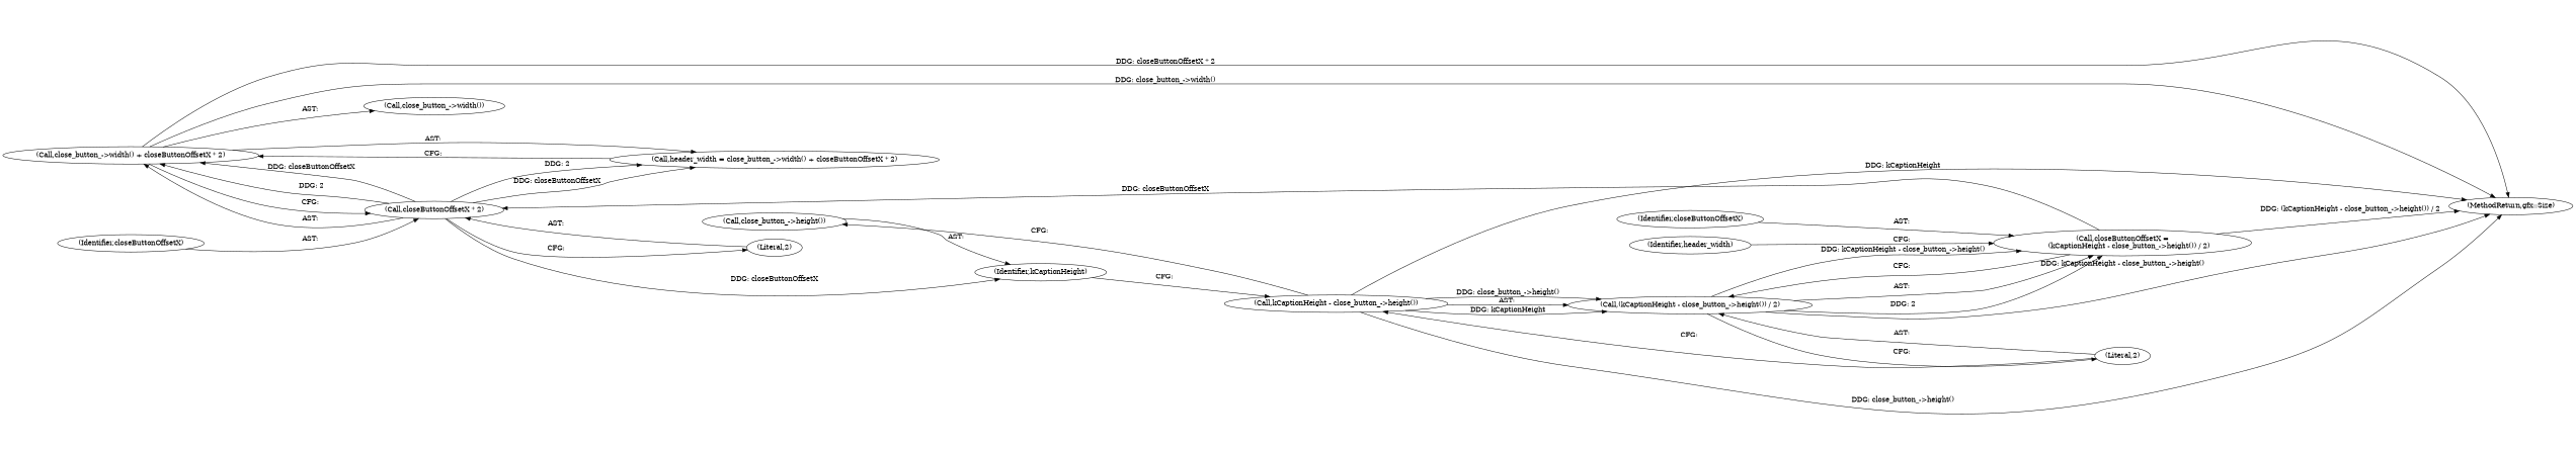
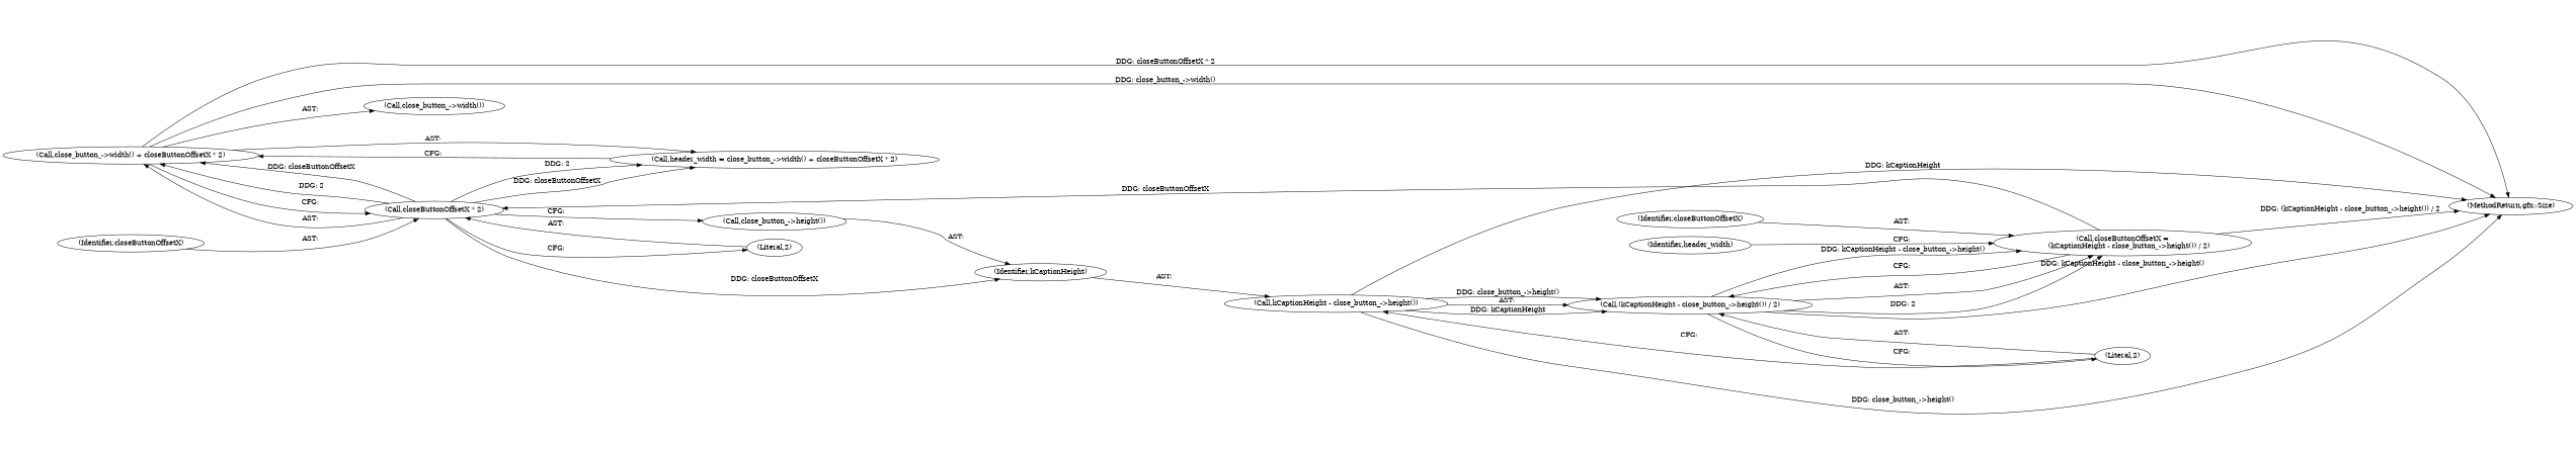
  digraph {
    rankdir=LR
    n1 [label="(Call,close_button_->width() + closeButtonOffsetX * 2)"]
    n2 [label="(Call,closeButtonOffsetX * 2)"]
    n3 [label="(MethodReturn,gfx::Size)"]
    n4 [label="(Call,header_width = close_button_->width() + closeButtonOffsetX * 2)"]
    n5 [label="(Call,close_button_->width())"]
    n6 [label="(Literal,2)"]
    n7 [label="(Identifier,kCaptionHeight)"]
    n8 [label="(Call,closeButtonOffsetX =\n      (kCaptionHeight - close_button_->height()) / 2)"]
    n9 [label="(Call,(kCaptionHeight - close_button_->height()) / 2)"]
    n10 [label="(Literal,2)"]
    n11 [label="(Call,kCaptionHeight - close_button_->height())"]
    n12 [label="(Call,close_button_->height())"]
    n13 [label="(Identifier,header_width)"]
    n14 [label="(Identifier,closeButtonOffsetX)"]
    n15 [label="(Identifier,closeButtonOffsetX)"]
    n1 -> n2 [label="CFG: "]
    n1 -> n3 [label="DDG: closeButtonOffsetX * 2"]
    n1 -> n3 [label="DDG: close_button_->width()"]
    n1 -> n4 [label="AST: "]
    n1 -> n5 [label="AST: "]
    n2 -> n1 [label="AST: "]
    n2 -> n1 [label="DDG: closeButtonOffsetX"]
    n2 -> n1 [label="DDG: 2"]
    n2 -> n4 [label="DDG: closeButtonOffsetX"]
    n2 -> n4 [label="DDG: 2"]
    n2 -> n6 [label="CFG: "]
    n2 -> n7 [label="DDG: closeButtonOffsetX"]
    n4 -> n1 [label="CFG: "]
    n6 -> n2 [label="AST: "]
-   n7 -> n11 [label="CFG: "]
+   n7 -> n11 [label="AST: "]
    n8 -> n2 [label="DDG: closeButtonOffsetX"]
    n8 -> n3 [label="DDG: (kCaptionHeight - close_button_->height()) / 2"]
    n8 -> n9 [label="CFG: "]
    n9 -> n3 [label="DDG: kCaptionHeight - close_button_->height()"]
    n9 -> n8 [label="AST: "]
    n9 -> n8 [label="DDG: kCaptionHeight - close_button_->height()"]
    n9 -> n8 [label="DDG: 2"]
    n9 -> n10 [label="CFG: "]
    n10 -> n9 [label="AST: "]
    n10 -> n11 [label="CFG: "]
    n11 -> n3 [label="DDG: close_button_->height()"]
    n11 -> n3 [label="DDG: kCaptionHeight"]
    n11 -> n9 [label="AST: "]
    n11 -> n9 [label="DDG: kCaptionHeight"]
    n11 -> n9 [label="DDG: close_button_->height()"]
-   n11 -> n12 [label="CFG: "]
+   n2 -> n12 [label="CFG: "]
    n12 -> n7 [label="AST: "]
    n13 -> n8 [label="CFG: "]
    n14 -> n8 [label="AST: "]
    n15 -> n2 [label="AST: "]
  }
